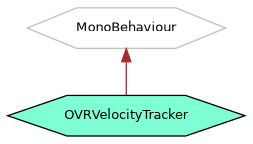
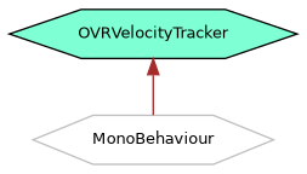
  digraph {
    node [fontname=Helvetica fontsize=10 shape=hexagon style=filled]
    n1 [color=black fillcolor=aquamarine fontcolor=black height=0.2 label=OVRVelocityTracker width=0.4]
    n2 [color=grey75 fillcolor=white height=0.2 label=MonoBehaviour width=0.4]
-   n2 -> n1 [color=brown dir=back fontname=Helvetica fontsize=10 labelfontname=Helvetica labelfontsize=10 style=solid]
+   n1 -> n2 [color=brown dir=back fontname=Helvetica fontsize=10 labelfontname=Helvetica labelfontsize=10 style=solid]
  }
